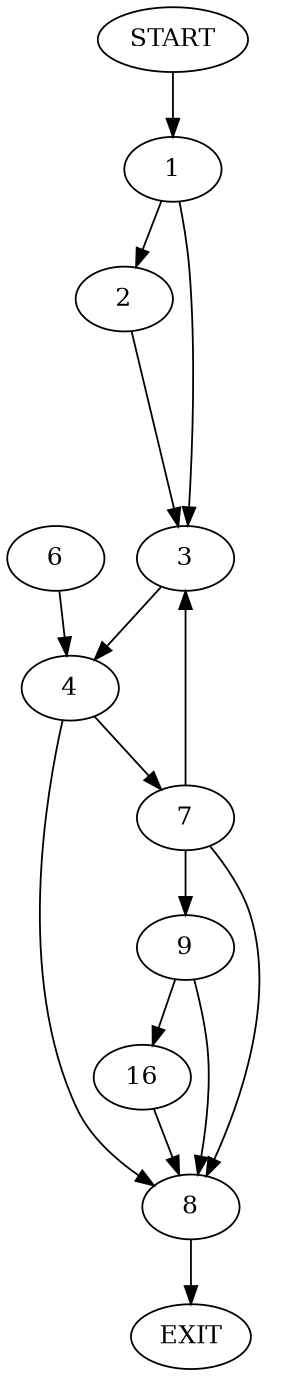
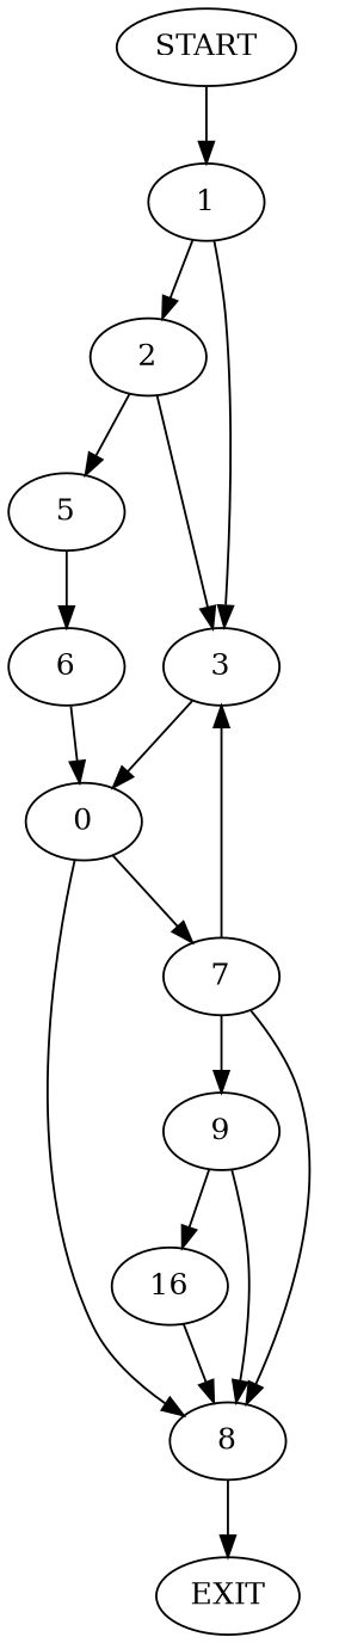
  digraph {
    n1 [label=START]
    1
    2
    3
-   4
+   5
+   4 [label=0]
    6
    7
    8
    9
    n11 [label=EXIT]
    n12 [label=16]
    n1 -> 1
    1 -> 2
    1 -> 3
    2 -> 3
+   2 -> 5
    3 -> 4
+   5 -> 6
    4 -> 7
    4 -> 8
    6 -> 4
    7 -> 3
    7 -> 8
    7 -> 9
    8 -> n11
    9 -> 8
    9 -> n12
    n12 -> 8
  }
